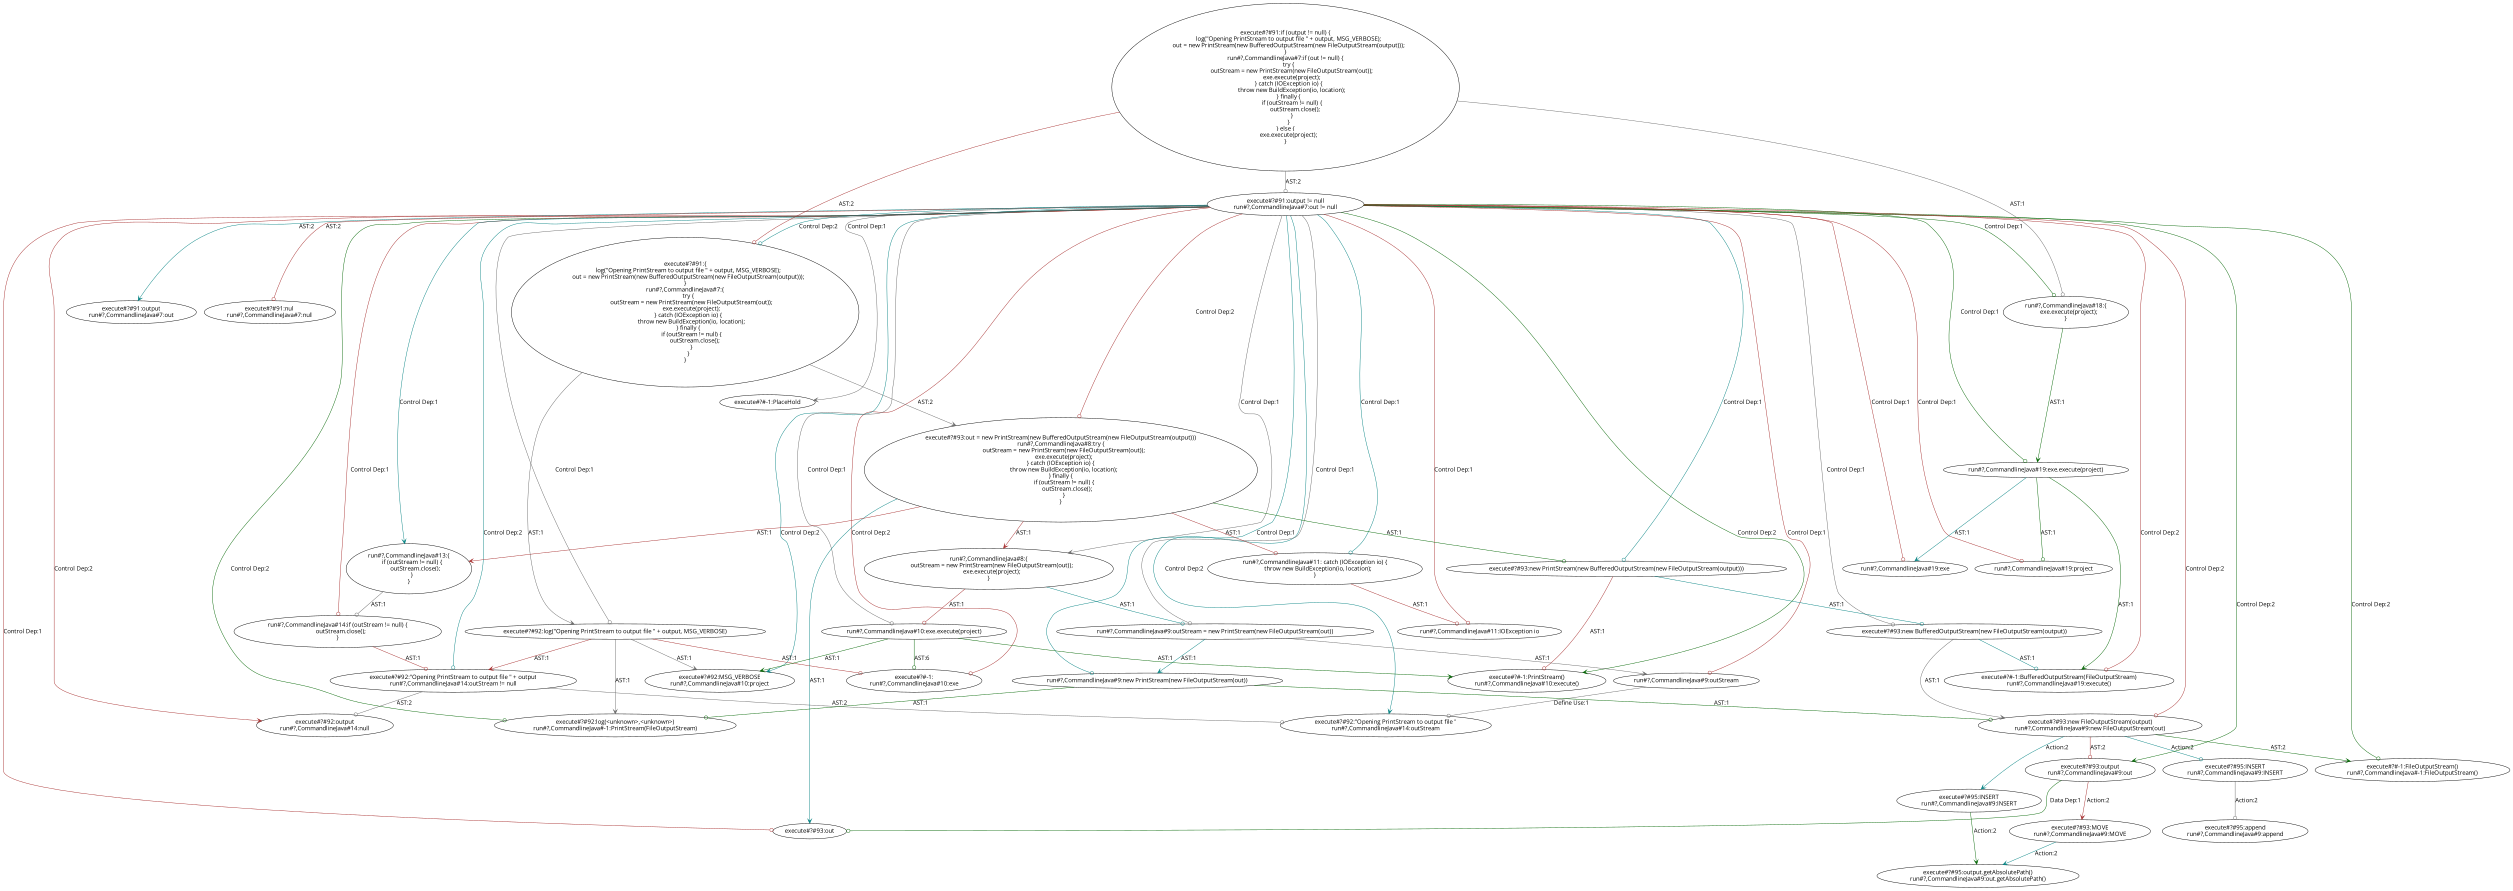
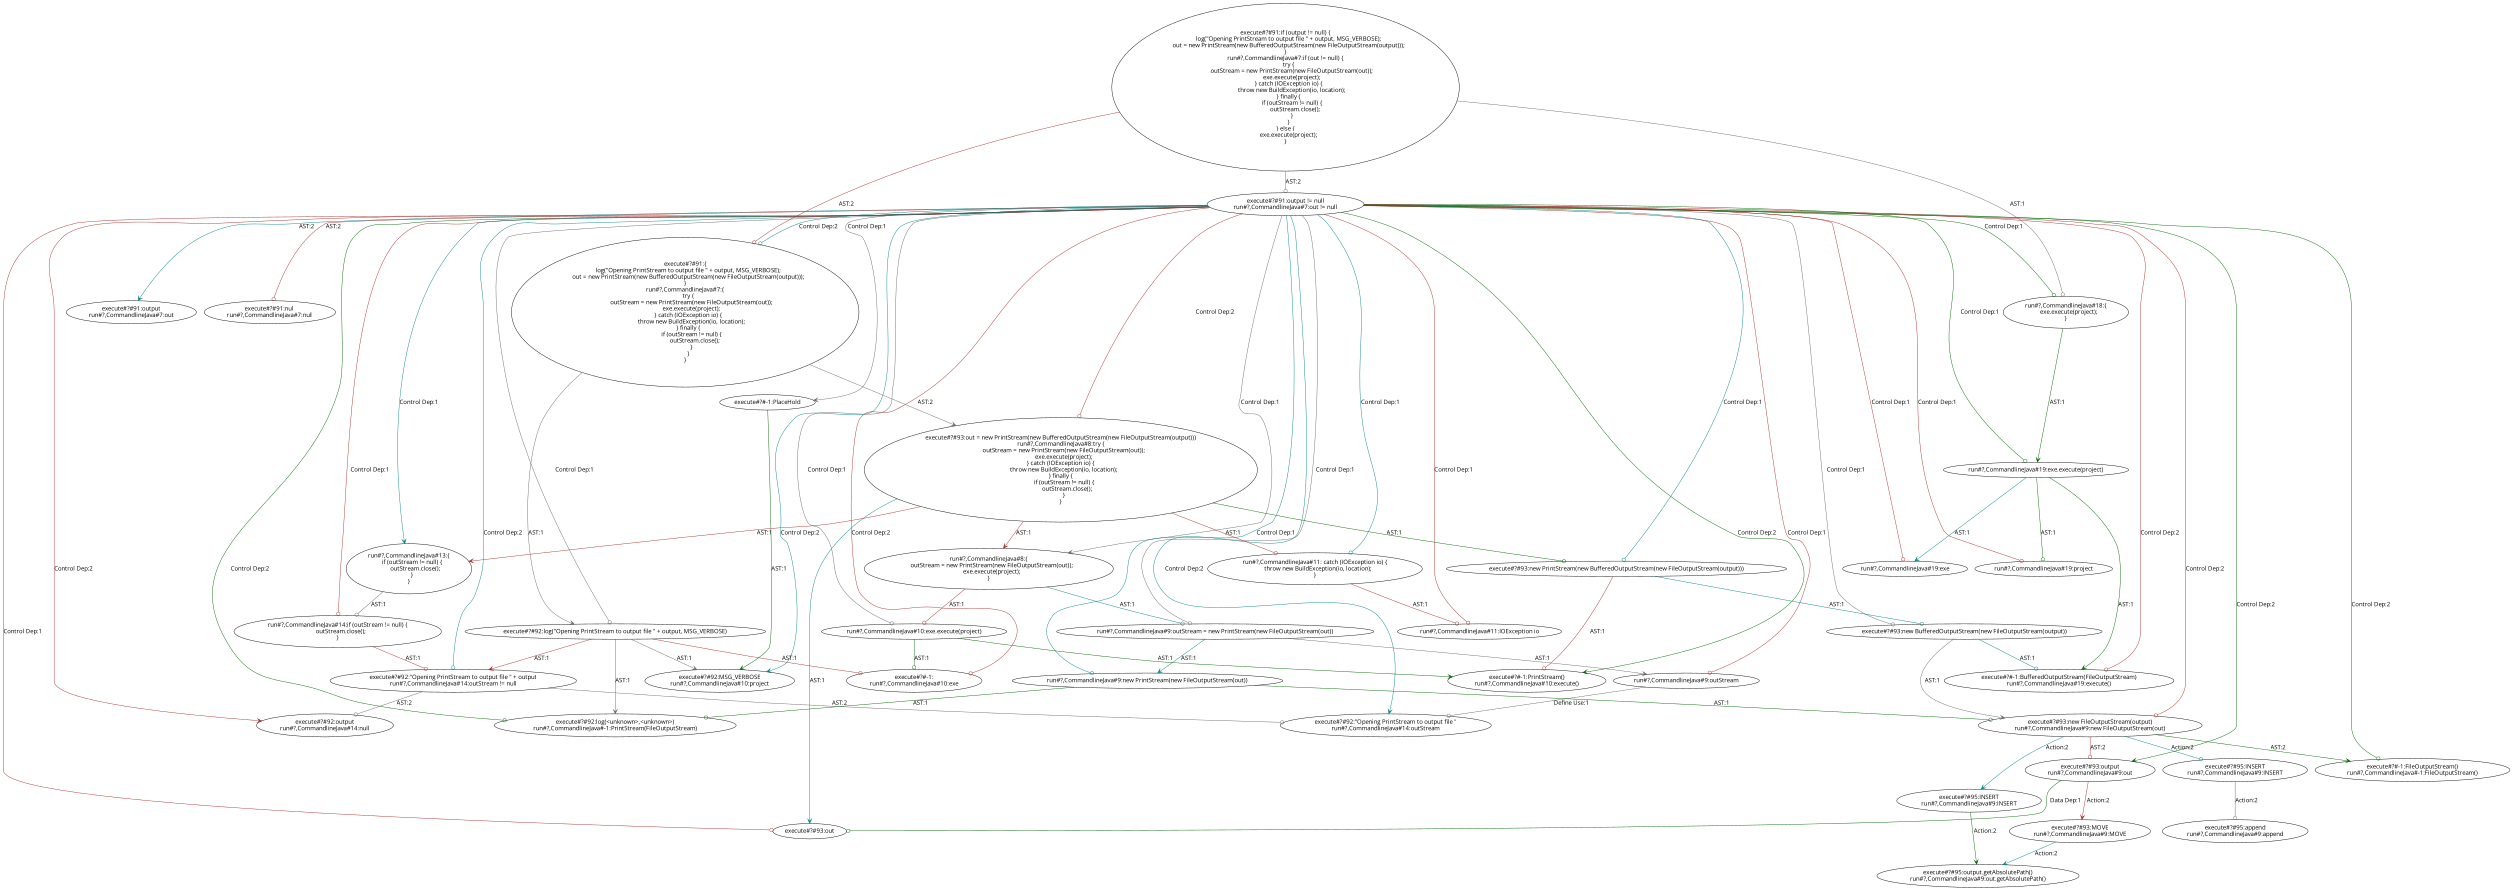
  digraph {
    fontname="Open Sans"
    node [fontname="Open Sans" shape=ellipse]
    edge [arrowhead=odot color=brown fontname="Open Sans"]
    n1 [label="execute#?#95:INSERT\nrun#?,CommandlineJava#9:INSERT"]
    n2 [label="execute#?#95:output.getAbsolutePath()\nrun#?,CommandlineJava#9:out.getAbsolutePath()"]
    n3 [label="execute#?#93:new FileOutputStream(output)\nrun#?,CommandlineJava#9:new FileOutputStream(out)"]
    n4 [label="execute#?#-1:FileOutputStream()\nrun#?,CommandlineJava#-1:FileOutputStream()"]
    n5 [label="execute#?#93:output\nrun#?,CommandlineJava#9:out"]
    n6 [label="execute#?#95:INSERT\nrun#?,CommandlineJava#9:INSERT"]
    n7 [label="execute#?#93:out"]
    n8 [label="execute#?#93:MOVE\nrun#?,CommandlineJava#9:MOVE"]
    n9 [label="execute#?#95:append\nrun#?,CommandlineJava#9:append"]
    n10 [label="execute#?#91:output != null\nrun#?,CommandlineJava#7:out != null"]
    n11 [label="execute#?#91:output\nrun#?,CommandlineJava#7:out"]
    n12 [label="execute#?#91:null\nrun#?,CommandlineJava#7:null"]
    n13 [label="execute#?#91:\{\n    log(\"Opening PrintStream to output file \" + output, MSG_VERBOSE);\n    out = new PrintStream(new BufferedOutputStream(new FileOutputStream(output)));\n\}\nrun#?,CommandlineJava#7:\{\n    try \{\n        outStream = new PrintStream(new FileOutputStream(out));\n        exe.execute(project);\n    \} catch (IOException io) \{\n        throw new BuildException(io, location);\n    \} finally \{\n        if (outStream != null) \{\n            outStream.close();\n        \}\n    \}\n\}"]
    n14 [label="execute#?#92:log(\"Opening PrintStream to output file \" + output, MSG_VERBOSE)"]
    n15 [label="execute#?#92:log(<unknown>,<unknown>)\nrun#?,CommandlineJava#-1:PrintStream(FileOutputStream)"]
    n16 [label="execute#?#-1:\nrun#?,CommandlineJava#10:exe"]
    n17 [label="execute#?#-1:PlaceHold"]
    n18 [label="execute#?#92:\"Opening PrintStream to output file \" + output\nrun#?,CommandlineJava#14:outStream != null"]
    n19 [label="execute#?#92:\"Opening PrintStream to output file \"\nrun#?,CommandlineJava#14:outStream"]
    n20 [label="execute#?#92:output\nrun#?,CommandlineJava#14:null"]
    n21 [label="execute#?#92:MSG_VERBOSE\nrun#?,CommandlineJava#10:project"]
    n22 [label="execute#?#93:out = new PrintStream(new BufferedOutputStream(new FileOutputStream(output)))\nrun#?,CommandlineJava#8:try \{\n    outStream = new PrintStream(new FileOutputStream(out));\n    exe.execute(project);\n\} catch (IOException io) \{\n    throw new BuildException(io, location);\n\} finally \{\n    if (outStream != null) \{\n        outStream.close();\n    \}\n\}"]
    n23 [label="execute#?#93:new PrintStream(new BufferedOutputStream(new FileOutputStream(output)))"]
    n24 [label="execute#?#-1:PrintStream()\nrun#?,CommandlineJava#10:execute()"]
    n25 [label="execute#?#93:new BufferedOutputStream(new FileOutputStream(output))"]
    n26 [label="execute#?#-1:BufferedOutputStream(FileOutputStream)\nrun#?,CommandlineJava#19:execute()"]
    n27 [label="run#?,CommandlineJava#11:IOException io"]
    n28 [label="run#?,CommandlineJava#18:\{\n    exe.execute(project);\n\}"]
    n29 [label="run#?,CommandlineJava#8:\{\n    outStream = new PrintStream(new FileOutputStream(out));\n    exe.execute(project);\n\}"]
    n30 [label="run#?,CommandlineJava#14:if (outStream != null) \{\n    outStream.close();\n\}"]
    n31 [label="run#?,CommandlineJava#9:outStream"]
    n32 [label="run#?,CommandlineJava#9:new PrintStream(new FileOutputStream(out))"]
    n33 [label="run#?,CommandlineJava#19:exe"]
    n34 [label="run#?,CommandlineJava#19:project"]
    n35 [label="run#?,CommandlineJava#9:outStream = new PrintStream(new FileOutputStream(out))"]
    n36 [label="run#?,CommandlineJava#13:\{\n    if (outStream != null) \{\n        outStream.close();\n    \}\n\}"]
    n37 [label="run#?,CommandlineJava#11: catch (IOException io) \{\n    throw new BuildException(io, location);\n\}"]
    n38 [label="run#?,CommandlineJava#19:exe.execute(project)"]
    n39 [label="run#?,CommandlineJava#10:exe.execute(project)"]
    n40 [label="execute#?#91:if (output != null) \{\n    log(\"Opening PrintStream to output file \" + output, MSG_VERBOSE);\n    out = new PrintStream(new BufferedOutputStream(new FileOutputStream(output)));\n\}\nrun#?,CommandlineJava#7:if (out != null) \{\n    try \{\n        outStream = new PrintStream(new FileOutputStream(out));\n        exe.execute(project);\n    \} catch (IOException io) \{\n        throw new BuildException(io, location);\n    \} finally \{\n        if (outStream != null) \{\n            outStream.close();\n        \}\n    \}\n\} else \{\n    exe.execute(project);\n\}"]
    n1 -> n2 [arrowhead=vee color=darkgreen label="Action:2"]
    n3 -> n1 [arrowhead=vee color=teal label="Action:2"]
    n3 -> n4 [arrowhead=vee color=darkgreen label="AST:2"]
    n3 -> n5 [label="AST:2"]
    n3 -> n6 [color=teal label="Action:2"]
    n5 -> n7 [color=darkgreen label="Data Dep:1"]
    n5 -> n8 [arrowhead=vee label="Action:2"]
    n6 -> n9 [color=gray40 label="Action:2"]
    n8 -> n2 [arrowhead=vee color=teal label="Action:2"]
    n10 -> n3 [label="Control Dep:2"]
    n10 -> n4 [color=darkgreen label="Control Dep:2"]
    n10 -> n5 [arrowhead=vee color=darkgreen label="Control Dep:2"]
    n10 -> n7 [label="Control Dep:1"]
    n10 -> n11 [arrowhead=vee color=teal label="AST:2"]
    n10 -> n12 [label="AST:2"]
    n10 -> n13 [color=teal label="Control Dep:2"]
    n10 -> n14 [color=gray40 label="Control Dep:1"]
    n10 -> n15 [color=darkgreen label="Control Dep:2"]
    n10 -> n16 [label="Control Dep:2"]
    n10 -> n17 [arrowhead=vee color=gray40 label="Control Dep:1"]
    n10 -> n18 [color=teal label="Control Dep:2"]
    n10 -> n19 [arrowhead=vee color=teal label="Control Dep:2"]
    n10 -> n20 [arrowhead=vee label="Control Dep:2"]
    n10 -> n21 [arrowhead=vee color=teal label="Control Dep:2"]
    n10 -> n22 [label="Control Dep:2"]
    n10 -> n23 [color=teal label="Control Dep:1"]
    n10 -> n24 [arrowhead=vee color=darkgreen label="Control Dep:2"]
    n10 -> n25 [color=gray40 label="Control Dep:1"]
    n10 -> n26 [label="Control Dep:2"]
    n10 -> n27 [label="Control Dep:1"]
    n10 -> n28 [color=darkgreen label="Control Dep:1"]
    n10 -> n29 [arrowhead=vee color=gray40 label="Control Dep:1"]
    n10 -> n30 [label="Control Dep:1"]
    n10 -> n31 [label="Control Dep:1"]
    n10 -> n32 [color=teal label="Control Dep:1"]
    n10 -> n33 [label="Control Dep:1"]
    n10 -> n34 [label="Control Dep:1"]
    n10 -> n35 [color=gray40 label="Control Dep:1"]
    n10 -> n36 [arrowhead=vee color=teal label="Control Dep:1"]
    n10 -> n37 [color=teal label="Control Dep:1"]
    n10 -> n38 [color=darkgreen label="Control Dep:1"]
    n10 -> n39 [color=gray40 label="Control Dep:1"]
    n13 -> n14 [arrowhead=vee color=gray40 label="AST:1"]
    n13 -> n22 [arrowhead=vee color=gray40 label="AST:2"]
    n14 -> n15 [arrowhead=vee color=gray40 label="AST:1"]
    n14 -> n16 [label="AST:1"]
    n14 -> n18 [arrowhead=vee label="AST:1"]
    n14 -> n21 [arrowhead=vee color=gray40 label="AST:1"]
    n18 -> n19 [color=gray40 label="AST:2"]
    n18 -> n20 [color=gray40 label="AST:2"]
    n22 -> n7 [arrowhead=vee color=teal label="AST:1"]
    n22 -> n23 [color=darkgreen label="AST:1"]
    n22 -> n29 [arrowhead=vee label="AST:1"]
    n22 -> n36 [arrowhead=vee label="AST:1"]
    n22 -> n37 [label="AST:1"]
    n23 -> n24 [label="AST:1"]
    n23 -> n25 [color=teal label="AST:1"]
    n25 -> n3 [arrowhead=vee color=gray40 label="AST:1"]
    n25 -> n26 [color=teal label="AST:1"]
    n28 -> n38 [arrowhead=vee color=darkgreen label="AST:1"]
    n29 -> n35 [color=teal label="AST:1"]
    n29 -> n39 [label="AST:1"]
    n30 -> n18 [label="AST:1"]
    n31 -> n19 [color=gray40 label="Define Use:1"]
    n32 -> n3 [color=darkgreen label="AST:1"]
    n32 -> n15 [color=darkgreen label="AST:1"]
    n35 -> n31 [arrowhead=vee color=gray40 label="AST:1"]
    n35 -> n32 [arrowhead=vee color=teal label="AST:1"]
    n36 -> n30 [color=gray40 label="AST:1"]
    n37 -> n27 [label="AST:1"]
    n38 -> n26 [arrowhead=vee color=darkgreen label="AST:1"]
    n38 -> n33 [arrowhead=vee color=teal label="AST:1"]
    n38 -> n34 [color=darkgreen label="AST:1"]
-   n39 -> n16 [color=darkgreen label="AST:6"]
-   n39 -> n21 [arrowhead=vee color=darkgreen label="AST:1"]
+   n39 -> n16 [color=darkgreen label="AST:1"]
+   n17 -> n21 [arrowhead=vee color=darkgreen label="AST:1"]
    n39 -> n24 [arrowhead=vee color=darkgreen label="AST:1"]
    n40 -> n10 [color=gray40 label="AST:2"]
    n40 -> n13 [label="AST:2"]
    n40 -> n28 [color=gray40 label="AST:1"]
  }
